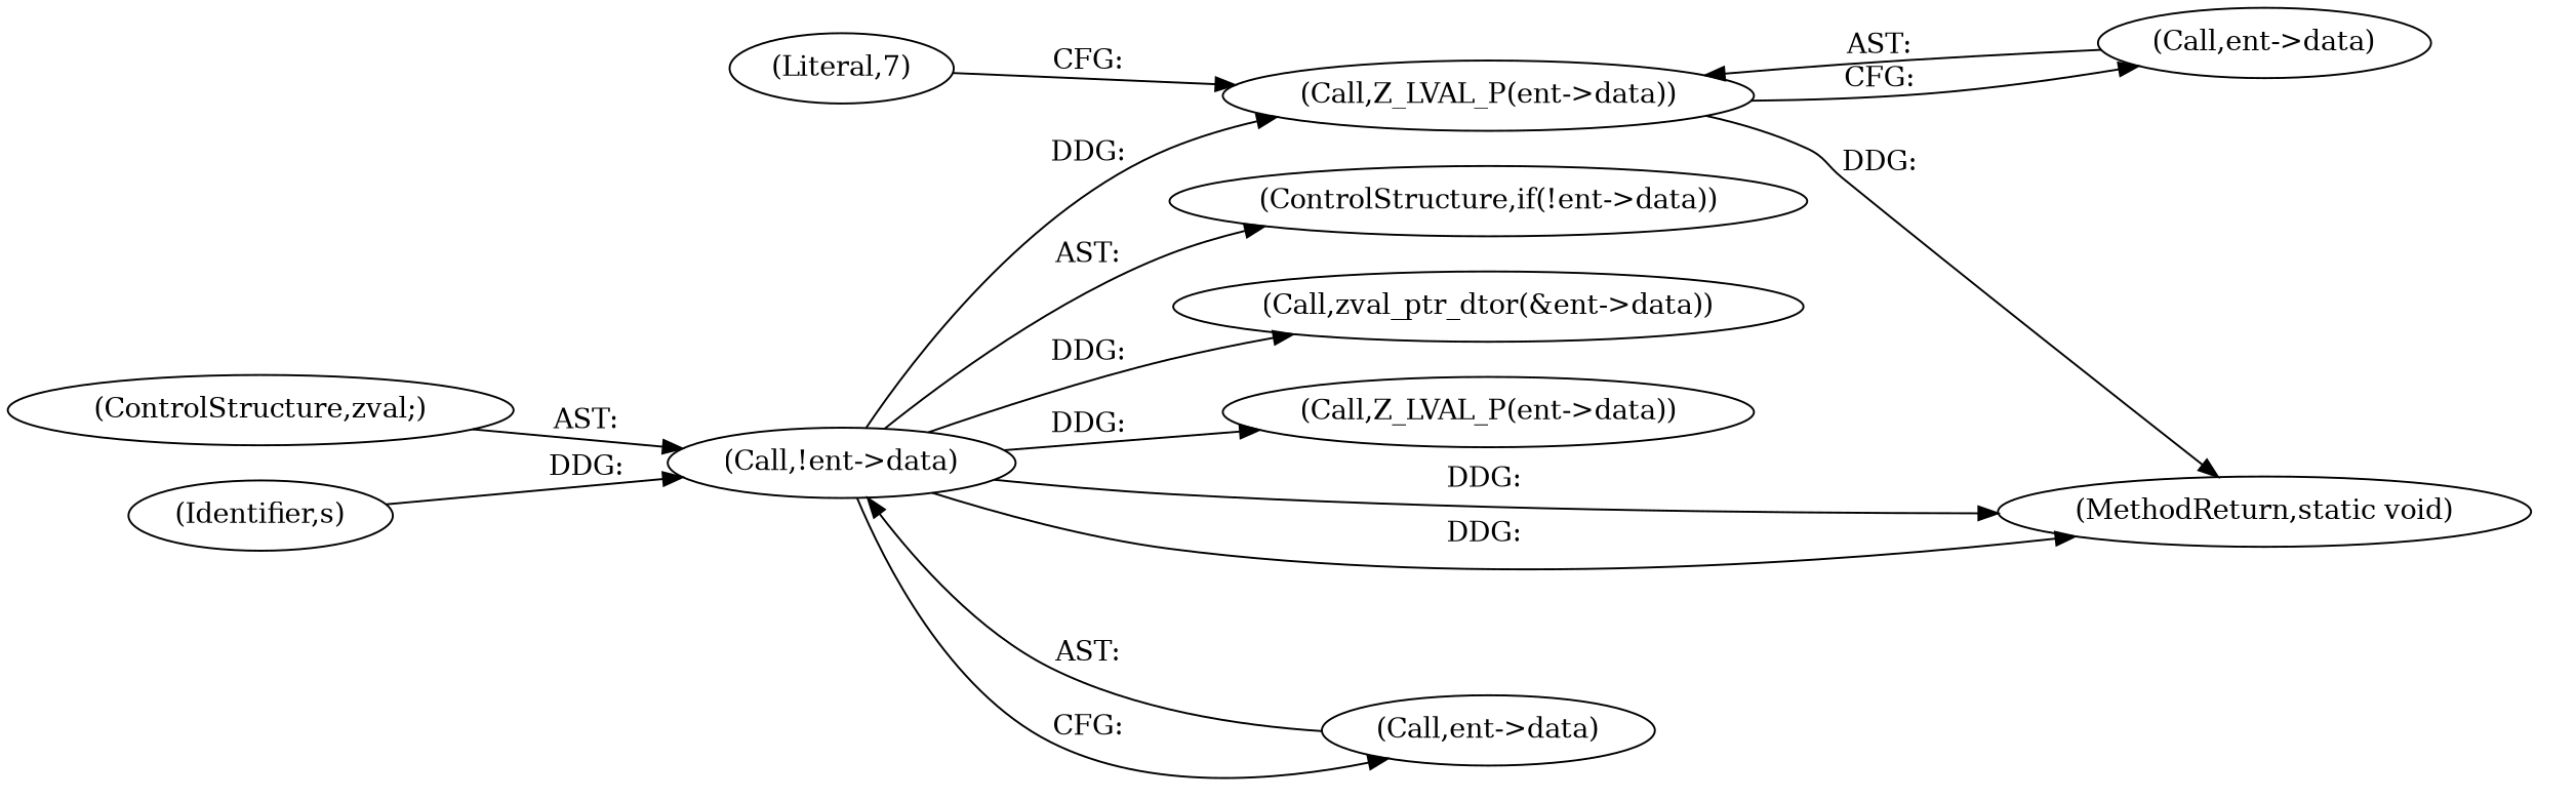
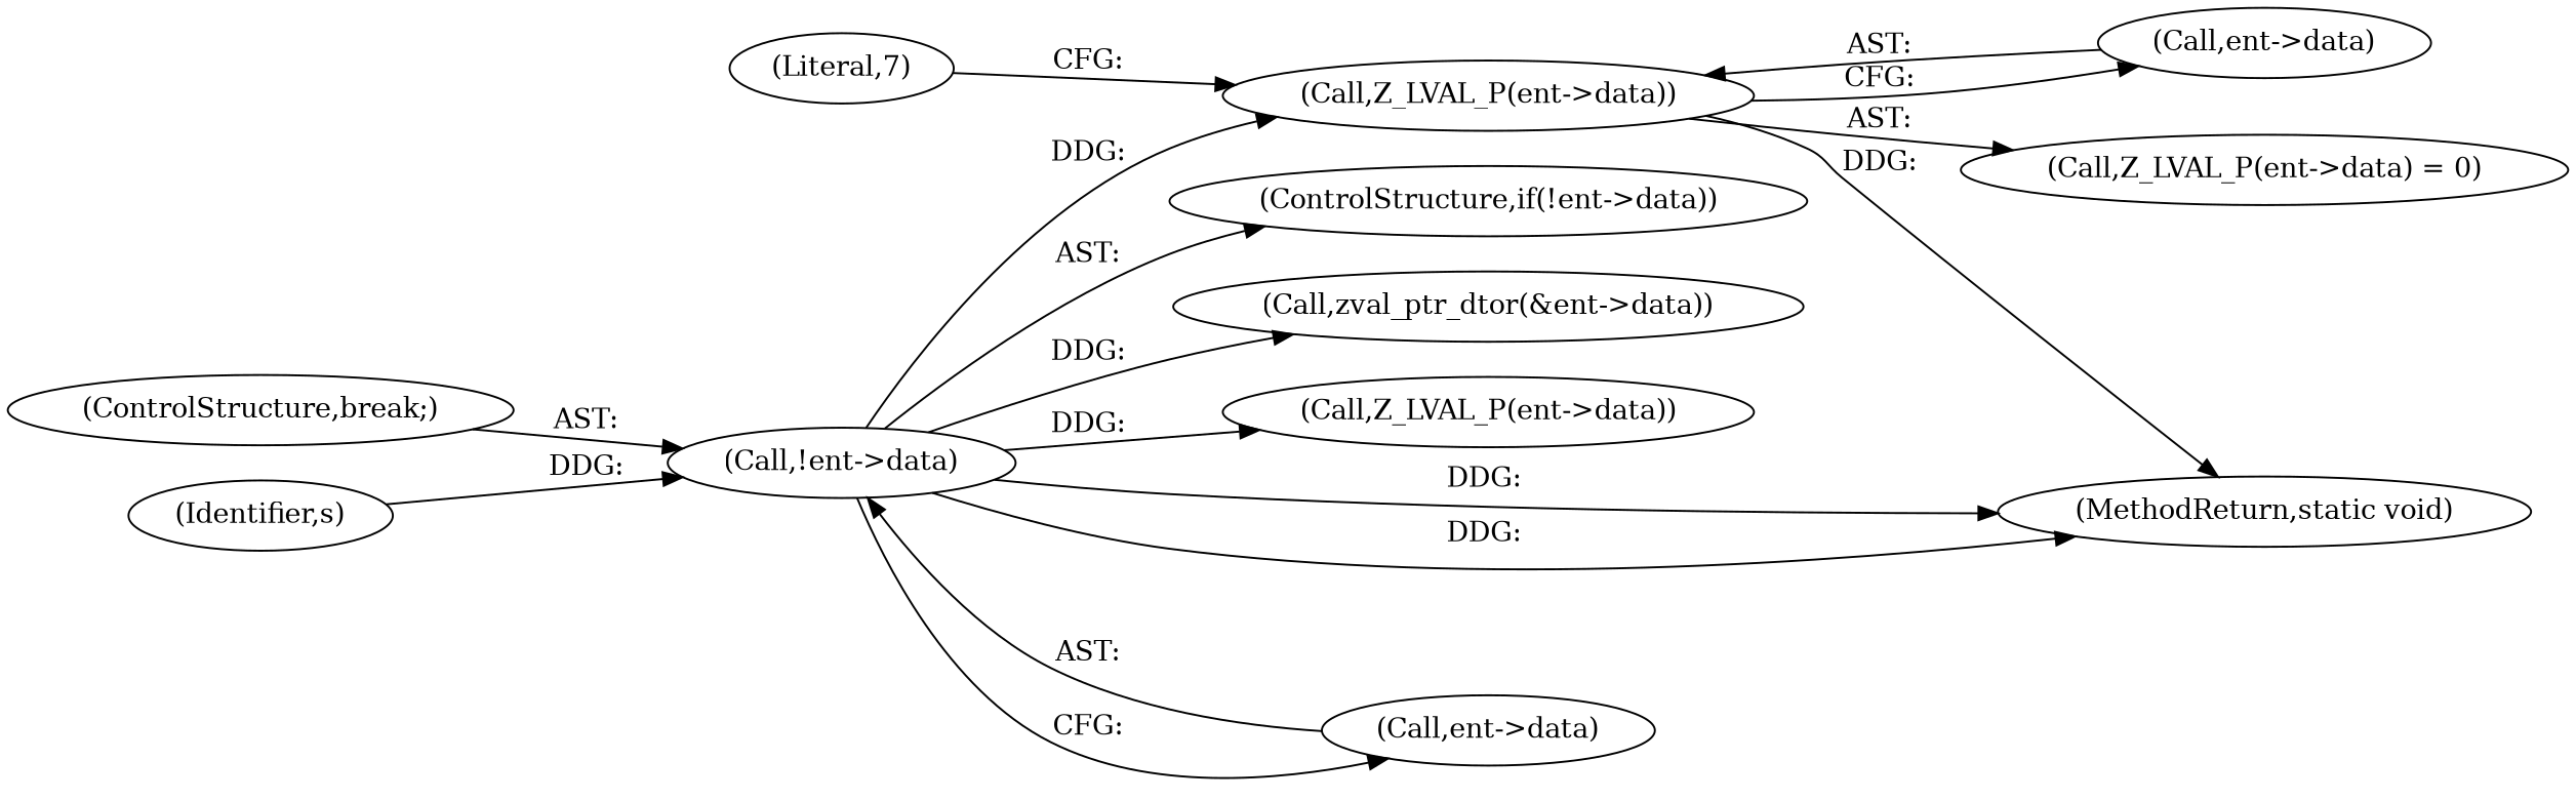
  digraph {
    rankdir=LR
    n1 [label="(Call,Z_LVAL_P(ent->data))"]
+   n2 [label="(Call,Z_LVAL_P(ent->data) = 0)"]
    n3 [label="(MethodReturn,static void)"]
    n4 [label="(Call,ent->data)"]
    n5 [label="(Call,!ent->data)"]
    n6 [label="(Call,ent->data)"]
    n7 [label="(ControlStructure,if(!ent->data))"]
    n8 [label="(Call,zval_ptr_dtor(&ent->data))"]
    n9 [label="(Call,Z_LVAL_P(ent->data))"]
-   n10 [label="(ControlStructure,zval;)"]
+   n10 [label="(ControlStructure,break;)"]
    n11 [label="(Identifier,s)"]
    n12 [label="(Literal,7)"]
+   n1 -> n2 [label="AST: "]
    n1 -> n3 [label="DDG: "]
    n1 -> n4 [label="CFG: "]
    n4 -> n1 [label="AST: "]
    n5 -> n1 [label="DDG: "]
    n5 -> n3 [label="DDG: "]
    n5 -> n3 [label="DDG: "]
    n5 -> n6 [label="CFG: "]
    n5 -> n7 [label="AST: "]
    n5 -> n8 [label="DDG: "]
    n5 -> n9 [label="DDG: "]
    n6 -> n5 [label="AST: "]
    n10 -> n5 [label="AST: "]
    n11 -> n5 [label="DDG: "]
    n12 -> n1 [label="CFG: "]
  }
